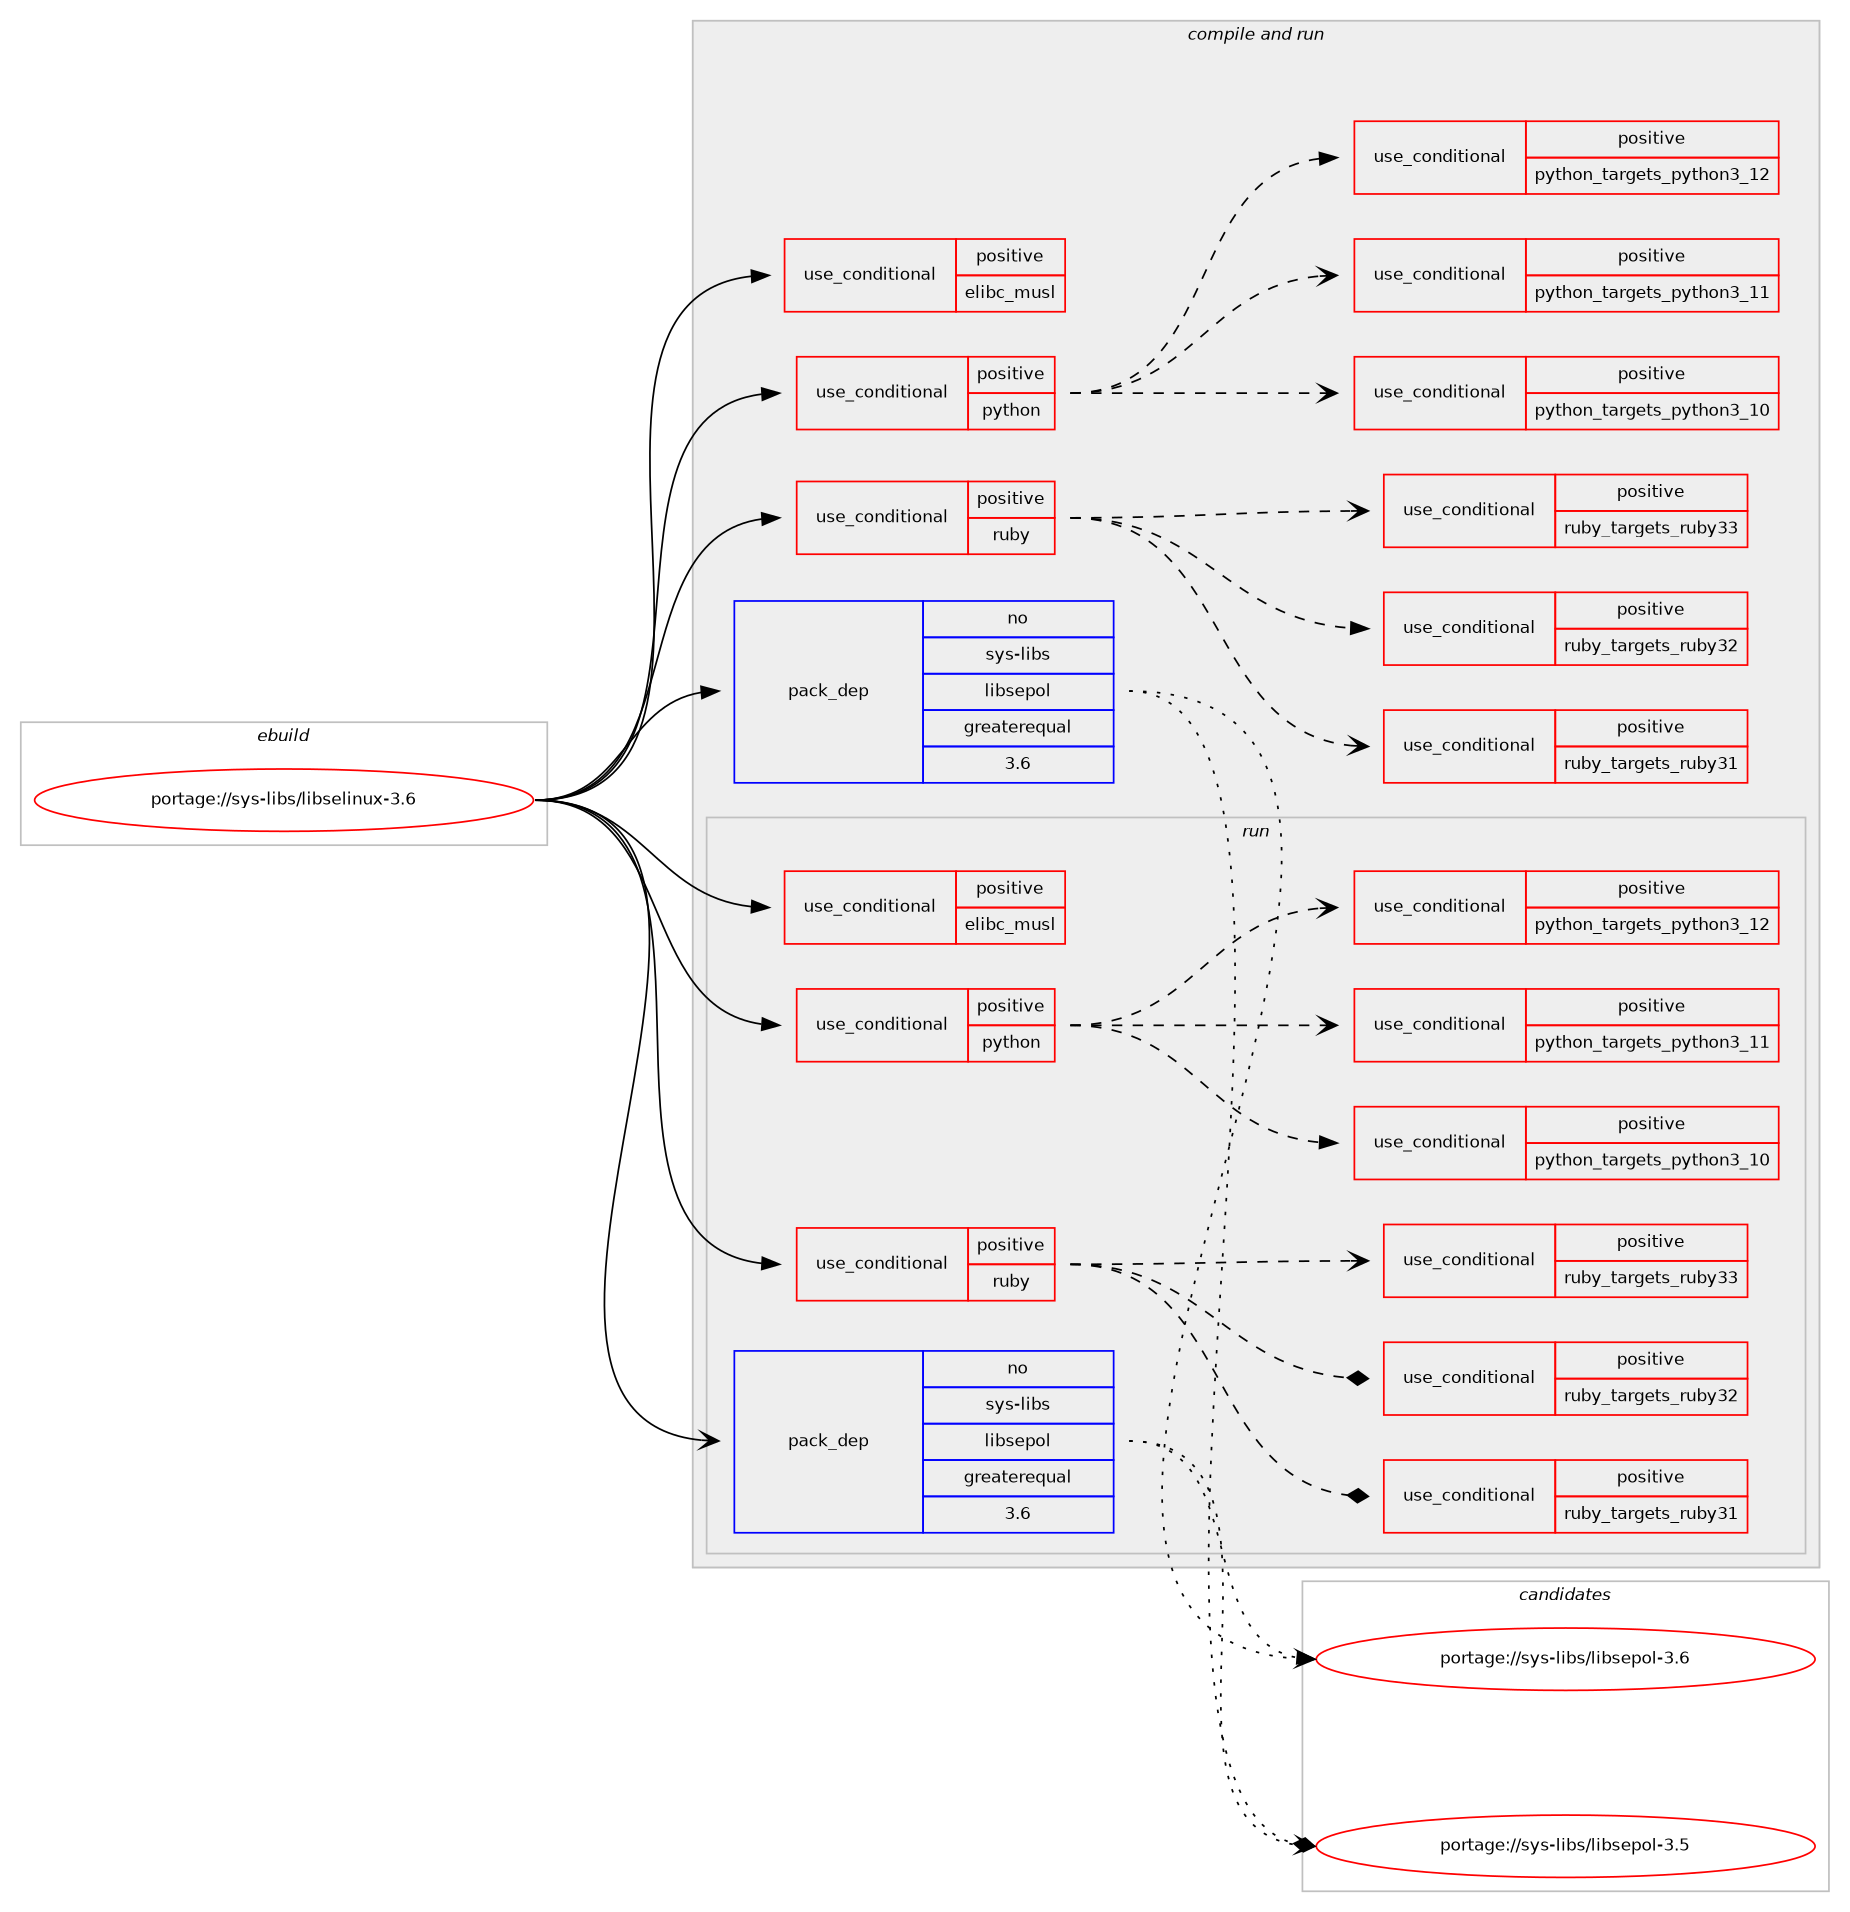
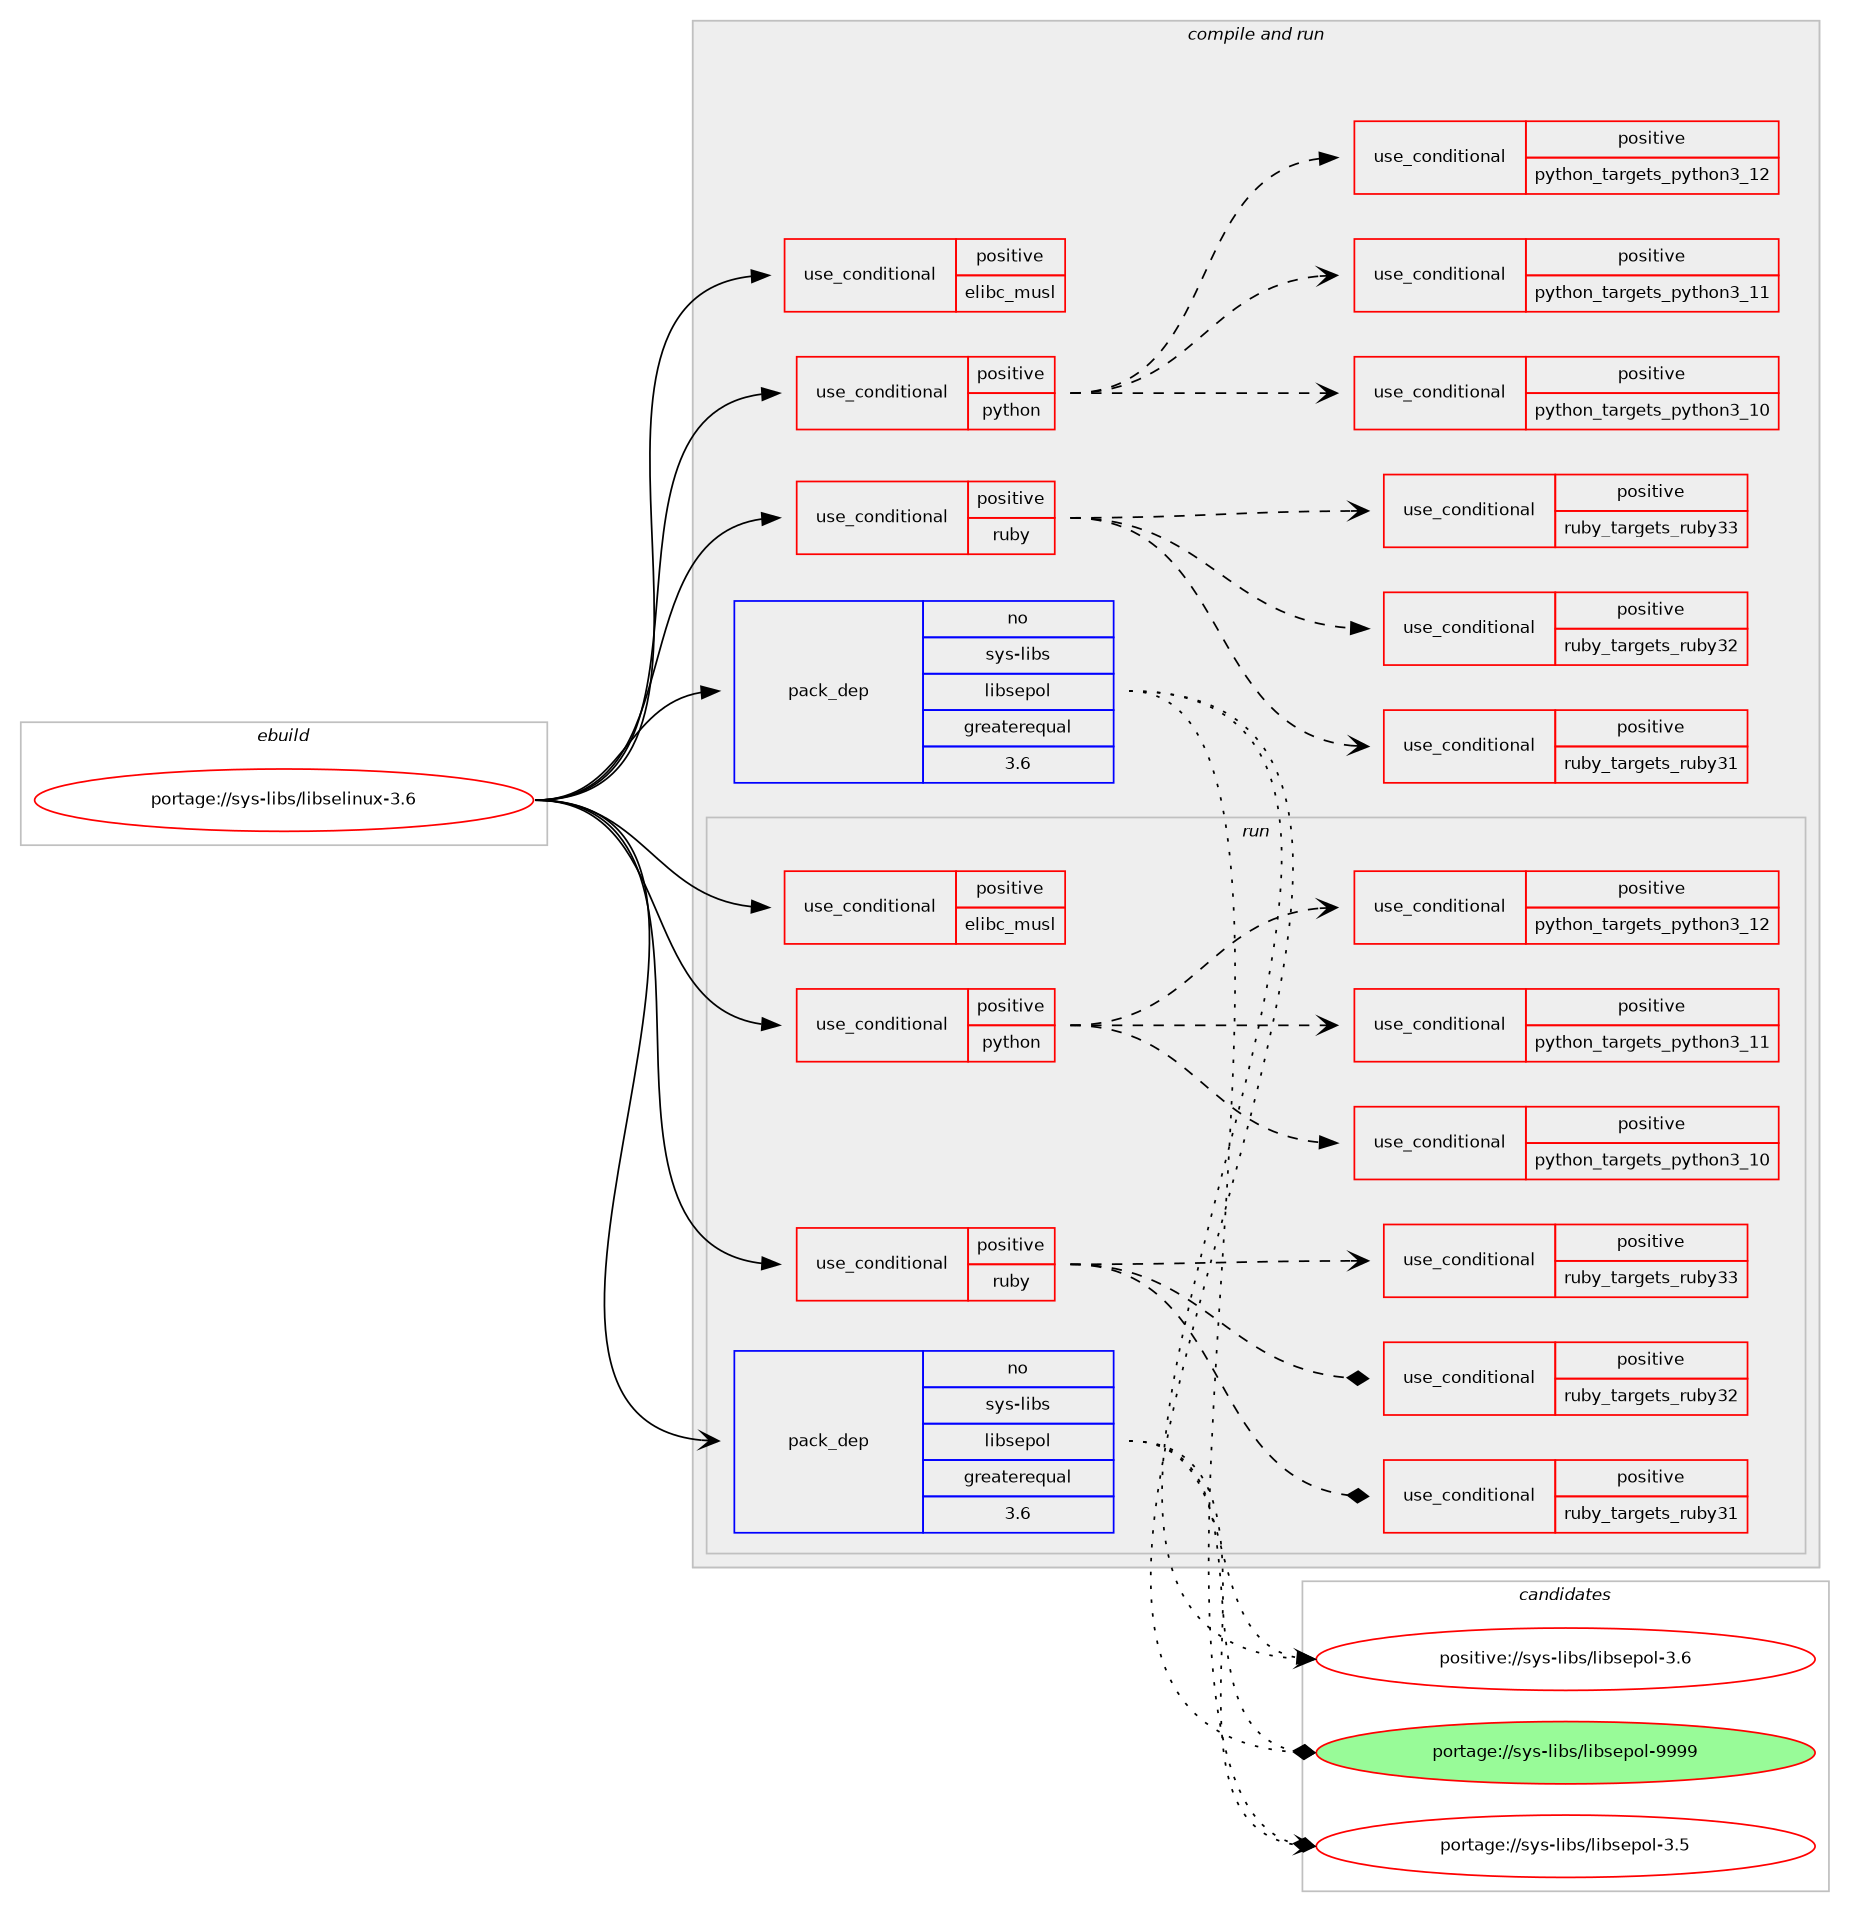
  digraph {
    compound=true
    concentrate=true
    fontname=Helvetica
    fontsize=10
    newrank=true
    rankdir=LR
    ranksep=1.5
    node [color=red fontname=Helvetica fontsize=10 shape=none]
    edge [arrowhead=normal headport=w style=dashed tailport=e weight=20]
    n1 [fillcolor=white label="portage://sys-libs/libselinux-3.6" style=filled width=4 shape=""]
    n2 [label=<<TABLE BORDER="0" CELLBORDER="1" CELLSPACING="0" CELLPADDING="4"><TR><TD ROWSPAN="3" CELLPADDING="10">use_conditional</TD></TR><TR><TD>positive</TD></TR><TR><TD>elibc_musl</TD></TR></TABLE>>]
    n3 [label=<<TABLE BORDER="0" CELLBORDER="1" CELLSPACING="0" CELLPADDING="4"><TR><TD ROWSPAN="3" CELLPADDING="10">use_conditional</TD></TR><TR><TD>positive</TD></TR><TR><TD>python_targets_python3_10</TD></TR></TABLE>>]
    n4 [label=<<TABLE BORDER="0" CELLBORDER="1" CELLSPACING="0" CELLPADDING="4"><TR><TD ROWSPAN="3" CELLPADDING="10">use_conditional</TD></TR><TR><TD>positive</TD></TR><TR><TD>python_targets_python3_11</TD></TR></TABLE>>]
    n5 [label=<<TABLE BORDER="0" CELLBORDER="1" CELLSPACING="0" CELLPADDING="4"><TR><TD ROWSPAN="3" CELLPADDING="10">use_conditional</TD></TR><TR><TD>positive</TD></TR><TR><TD>python_targets_python3_12</TD></TR></TABLE>>]
    n6 [label=<<TABLE BORDER="0" CELLBORDER="1" CELLSPACING="0" CELLPADDING="4"><TR><TD ROWSPAN="3" CELLPADDING="10">use_conditional</TD></TR><TR><TD>positive</TD></TR><TR><TD>python</TD></TR></TABLE>>]
    n7 [label=<<TABLE BORDER="0" CELLBORDER="1" CELLSPACING="0" CELLPADDING="4"><TR><TD ROWSPAN="3" CELLPADDING="10">use_conditional</TD></TR><TR><TD>positive</TD></TR><TR><TD>ruby_targets_ruby31</TD></TR></TABLE>>]
    n8 [label=<<TABLE BORDER="0" CELLBORDER="1" CELLSPACING="0" CELLPADDING="4"><TR><TD ROWSPAN="3" CELLPADDING="10">use_conditional</TD></TR><TR><TD>positive</TD></TR><TR><TD>ruby_targets_ruby32</TD></TR></TABLE>>]
    n9 [label=<<TABLE BORDER="0" CELLBORDER="1" CELLSPACING="0" CELLPADDING="4"><TR><TD ROWSPAN="3" CELLPADDING="10">use_conditional</TD></TR><TR><TD>positive</TD></TR><TR><TD>ruby_targets_ruby33</TD></TR></TABLE>>]
    n10 [label=<<TABLE BORDER="0" CELLBORDER="1" CELLSPACING="0" CELLPADDING="4"><TR><TD ROWSPAN="3" CELLPADDING="10">use_conditional</TD></TR><TR><TD>positive</TD></TR><TR><TD>ruby</TD></TR></TABLE>>]
    n11 [color=blue label=<<TABLE BORDER="0" CELLBORDER="1" CELLSPACING="0" CELLPADDING="4" WIDTH="220"><TR><TD ROWSPAN="6" CELLPADDING="30">pack_dep</TD></TR><TR><TD WIDTH="110">no</TD></TR><TR><TD>sys-libs</TD></TR><TR><TD>libsepol</TD></TR><TR><TD>greaterequal</TD></TR><TR><TD>3.6</TD></TR></TABLE>>]
    n12 [label=<<TABLE BORDER="0" CELLBORDER="1" CELLSPACING="0" CELLPADDING="4"><TR><TD ROWSPAN="3" CELLPADDING="10">use_conditional</TD></TR><TR><TD>positive</TD></TR><TR><TD>elibc_musl</TD></TR></TABLE>>]
    n13 [label=<<TABLE BORDER="0" CELLBORDER="1" CELLSPACING="0" CELLPADDING="4"><TR><TD ROWSPAN="3" CELLPADDING="10">use_conditional</TD></TR><TR><TD>positive</TD></TR><TR><TD>python_targets_python3_10</TD></TR></TABLE>>]
    n14 [label=<<TABLE BORDER="0" CELLBORDER="1" CELLSPACING="0" CELLPADDING="4"><TR><TD ROWSPAN="3" CELLPADDING="10">use_conditional</TD></TR><TR><TD>positive</TD></TR><TR><TD>python_targets_python3_11</TD></TR></TABLE>>]
    n15 [label=<<TABLE BORDER="0" CELLBORDER="1" CELLSPACING="0" CELLPADDING="4"><TR><TD ROWSPAN="3" CELLPADDING="10">use_conditional</TD></TR><TR><TD>positive</TD></TR><TR><TD>python_targets_python3_12</TD></TR></TABLE>>]
    n16 [label=<<TABLE BORDER="0" CELLBORDER="1" CELLSPACING="0" CELLPADDING="4"><TR><TD ROWSPAN="3" CELLPADDING="10">use_conditional</TD></TR><TR><TD>positive</TD></TR><TR><TD>python</TD></TR></TABLE>>]
    n17 [label=<<TABLE BORDER="0" CELLBORDER="1" CELLSPACING="0" CELLPADDING="4"><TR><TD ROWSPAN="3" CELLPADDING="10">use_conditional</TD></TR><TR><TD>positive</TD></TR><TR><TD>ruby_targets_ruby31</TD></TR></TABLE>>]
    n18 [label=<<TABLE BORDER="0" CELLBORDER="1" CELLSPACING="0" CELLPADDING="4"><TR><TD ROWSPAN="3" CELLPADDING="10">use_conditional</TD></TR><TR><TD>positive</TD></TR><TR><TD>ruby_targets_ruby32</TD></TR></TABLE>>]
    n19 [label=<<TABLE BORDER="0" CELLBORDER="1" CELLSPACING="0" CELLPADDING="4"><TR><TD ROWSPAN="3" CELLPADDING="10">use_conditional</TD></TR><TR><TD>positive</TD></TR><TR><TD>ruby_targets_ruby33</TD></TR></TABLE>>]
    n20 [label=<<TABLE BORDER="0" CELLBORDER="1" CELLSPACING="0" CELLPADDING="4"><TR><TD ROWSPAN="3" CELLPADDING="10">use_conditional</TD></TR><TR><TD>positive</TD></TR><TR><TD>ruby</TD></TR></TABLE>>]
    n21 [color=blue label=<<TABLE BORDER="0" CELLBORDER="1" CELLSPACING="0" CELLPADDING="4" WIDTH="220"><TR><TD ROWSPAN="6" CELLPADDING="30">pack_dep</TD></TR><TR><TD WIDTH="110">no</TD></TR><TR><TD>sys-libs</TD></TR><TR><TD>libsepol</TD></TR><TR><TD>greaterequal</TD></TR><TR><TD>3.6</TD></TR></TABLE>>]
    n22 [fillcolor=white label="portage://sys-libs/libsepol-3.5" style=filled width=4 shape=""]
-   n23 [fillcolor=white label="portage://sys-libs/libsepol-3.6" style=filled width=4 shape=""]
+   n23 [fillcolor=white label="positive://sys-libs/libsepol-3.6" style=filled width=4 shape=""]
+   n24 [fillcolor=palegreen label="portage://sys-libs/libsepol-9999" style=filled width=4 shape=""]
    subgraph cluster_1 {
      color=gray
      label=<<i>ebuild</i>>
      rank=same
      n1
    }
    subgraph cluster_2 {
      color=gray
      label=<<i>dependencies</i>>
      subgraph cluster_3 {
        color=gray
        fillcolor="#eeeeee"
        label=<<i>compile</i>>
        style=filled
        subgraph sub_4 {
          color=gray
          fillcolor="#eeeeee"
          label=<<i>compile</i>>
          style=filled
          n2
        }
        subgraph sub_5 {
          color=gray
          fillcolor="#eeeeee"
          label=<<i>compile</i>>
          style=filled
          n6
          subgraph sub_6 {
            color=gray
            fillcolor="#eeeeee"
            label=<<i>compile</i>>
            style=filled
            n3
          }
          subgraph sub_7 {
            color=gray
            fillcolor="#eeeeee"
            label=<<i>compile</i>>
            style=filled
            n4
          }
          subgraph sub_8 {
            color=gray
            fillcolor="#eeeeee"
            label=<<i>compile</i>>
            style=filled
            n5
          }
        }
        subgraph sub_9 {
          color=gray
          fillcolor="#eeeeee"
          label=<<i>compile</i>>
          style=filled
          n10
          subgraph sub_10 {
            color=gray
            fillcolor="#eeeeee"
            label=<<i>compile</i>>
            style=filled
            n7
          }
          subgraph sub_11 {
            color=gray
            fillcolor="#eeeeee"
            label=<<i>compile</i>>
            style=filled
            n8
          }
          subgraph sub_12 {
            color=gray
            fillcolor="#eeeeee"
            label=<<i>compile</i>>
            style=filled
            n9
          }
        }
        subgraph sub_13 {
          color=gray
          fillcolor="#eeeeee"
          label=<<i>compile</i>>
          style=filled
          n11
        }
      }
      subgraph cluster_14 {
        color=gray
        fillcolor="#eeeeee"
        label=<<i>compile and run</i>>
        style=filled
      }
      subgraph cluster_15 {
        color=gray
        fillcolor="#eeeeee"
        label=<<i>run</i>>
        style=filled
        subgraph sub_16 {
          color=gray
          fillcolor="#eeeeee"
          label=<<i>run</i>>
          style=filled
          n12
        }
        subgraph sub_17 {
          color=gray
          fillcolor="#eeeeee"
          label=<<i>run</i>>
          style=filled
          n16
          subgraph sub_18 {
            color=gray
            fillcolor="#eeeeee"
            label=<<i>run</i>>
            style=filled
            n13
          }
          subgraph sub_19 {
            color=gray
            fillcolor="#eeeeee"
            label=<<i>run</i>>
            style=filled
            n14
          }
          subgraph sub_20 {
            color=gray
            fillcolor="#eeeeee"
            label=<<i>run</i>>
            style=filled
            n15
          }
        }
        subgraph sub_21 {
          color=gray
          fillcolor="#eeeeee"
          label=<<i>run</i>>
          style=filled
          n20
          subgraph sub_22 {
            color=gray
            fillcolor="#eeeeee"
            label=<<i>run</i>>
            style=filled
            n17
          }
          subgraph sub_23 {
            color=gray
            fillcolor="#eeeeee"
            label=<<i>run</i>>
            style=filled
            n18
          }
          subgraph sub_24 {
            color=gray
            fillcolor="#eeeeee"
            label=<<i>run</i>>
            style=filled
            n19
          }
        }
        subgraph sub_25 {
          color=gray
          fillcolor="#eeeeee"
          label=<<i>run</i>>
          style=filled
          n21
        }
      }
    }
    subgraph cluster_26 {
      color=gray
      label=<<i>candidates</i>>
      rank=same
      subgraph sub_27 {
        color=black
        label=<<i>candidates</i>>
        nodesep=1
        rank=same
        n22
        n23
+       n24
      }
      subgraph sub_28 {
        color=black
        label=<<i>candidates</i>>
        nodesep=1
        rank=same
        n22
        n23
+       n24
      }
    }
    n1 -> n2 [style=solid]
    n1 -> n6 [style=solid]
    n1 -> n10 [style=solid]
    n1 -> n11 [style=solid]
    n1 -> n12 [style=solid]
    n1 -> n16 [style=solid]
    n1 -> n20 [style=solid]
    n1 -> n21 [arrowhead=vee style=solid]
    n6 -> n3 [arrowhead=vee]
    n6 -> n4 [arrowhead=vee]
    n6 -> n5
    n10 -> n7 [arrowhead=vee]
    n10 -> n8
    n10 -> n9 [arrowhead=vee]
    n11 -> n22 [arrowhead=diamond style=dotted weight=100]
    n11 -> n23 [arrowhead=vee style=dotted weight=100]
+   n11 -> n24 [arrowhead=diamond style=dotted weight=100]
    n16 -> n13
    n16 -> n14 [arrowhead=vee]
    n16 -> n15 [arrowhead=vee]
    n20 -> n17 [arrowhead=diamond]
    n20 -> n18 [arrowhead=diamond]
    n20 -> n19 [arrowhead=vee]
    n21 -> n22 [arrowhead=vee style=dotted weight=100]
    n21 -> n23 [style=dotted weight=100]
+   n21 -> n24 [arrowhead=diamond style=dotted weight=100]
  }
